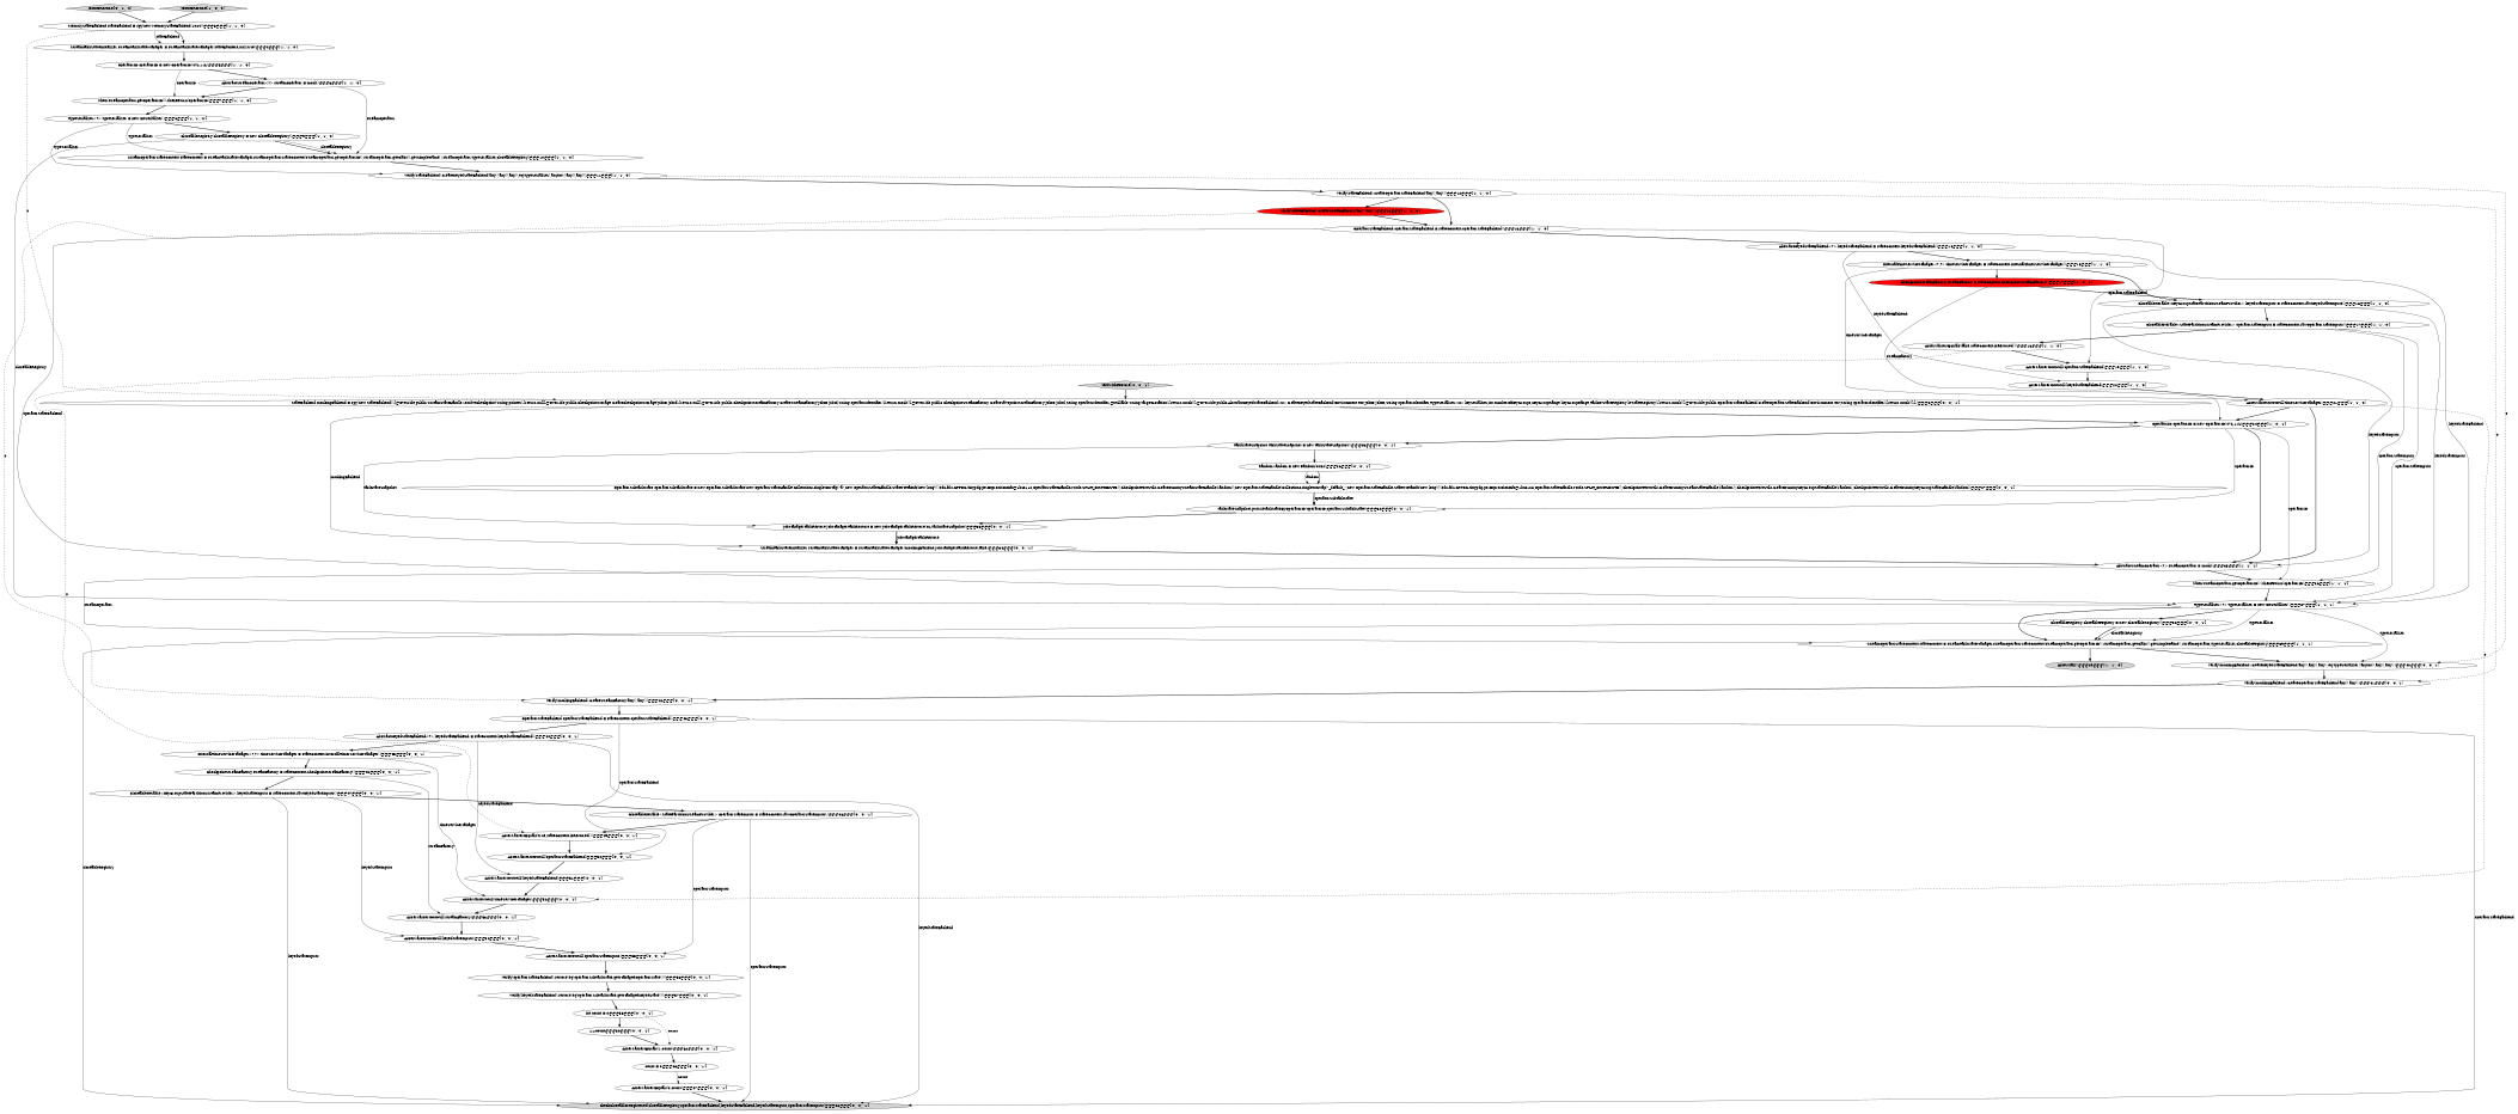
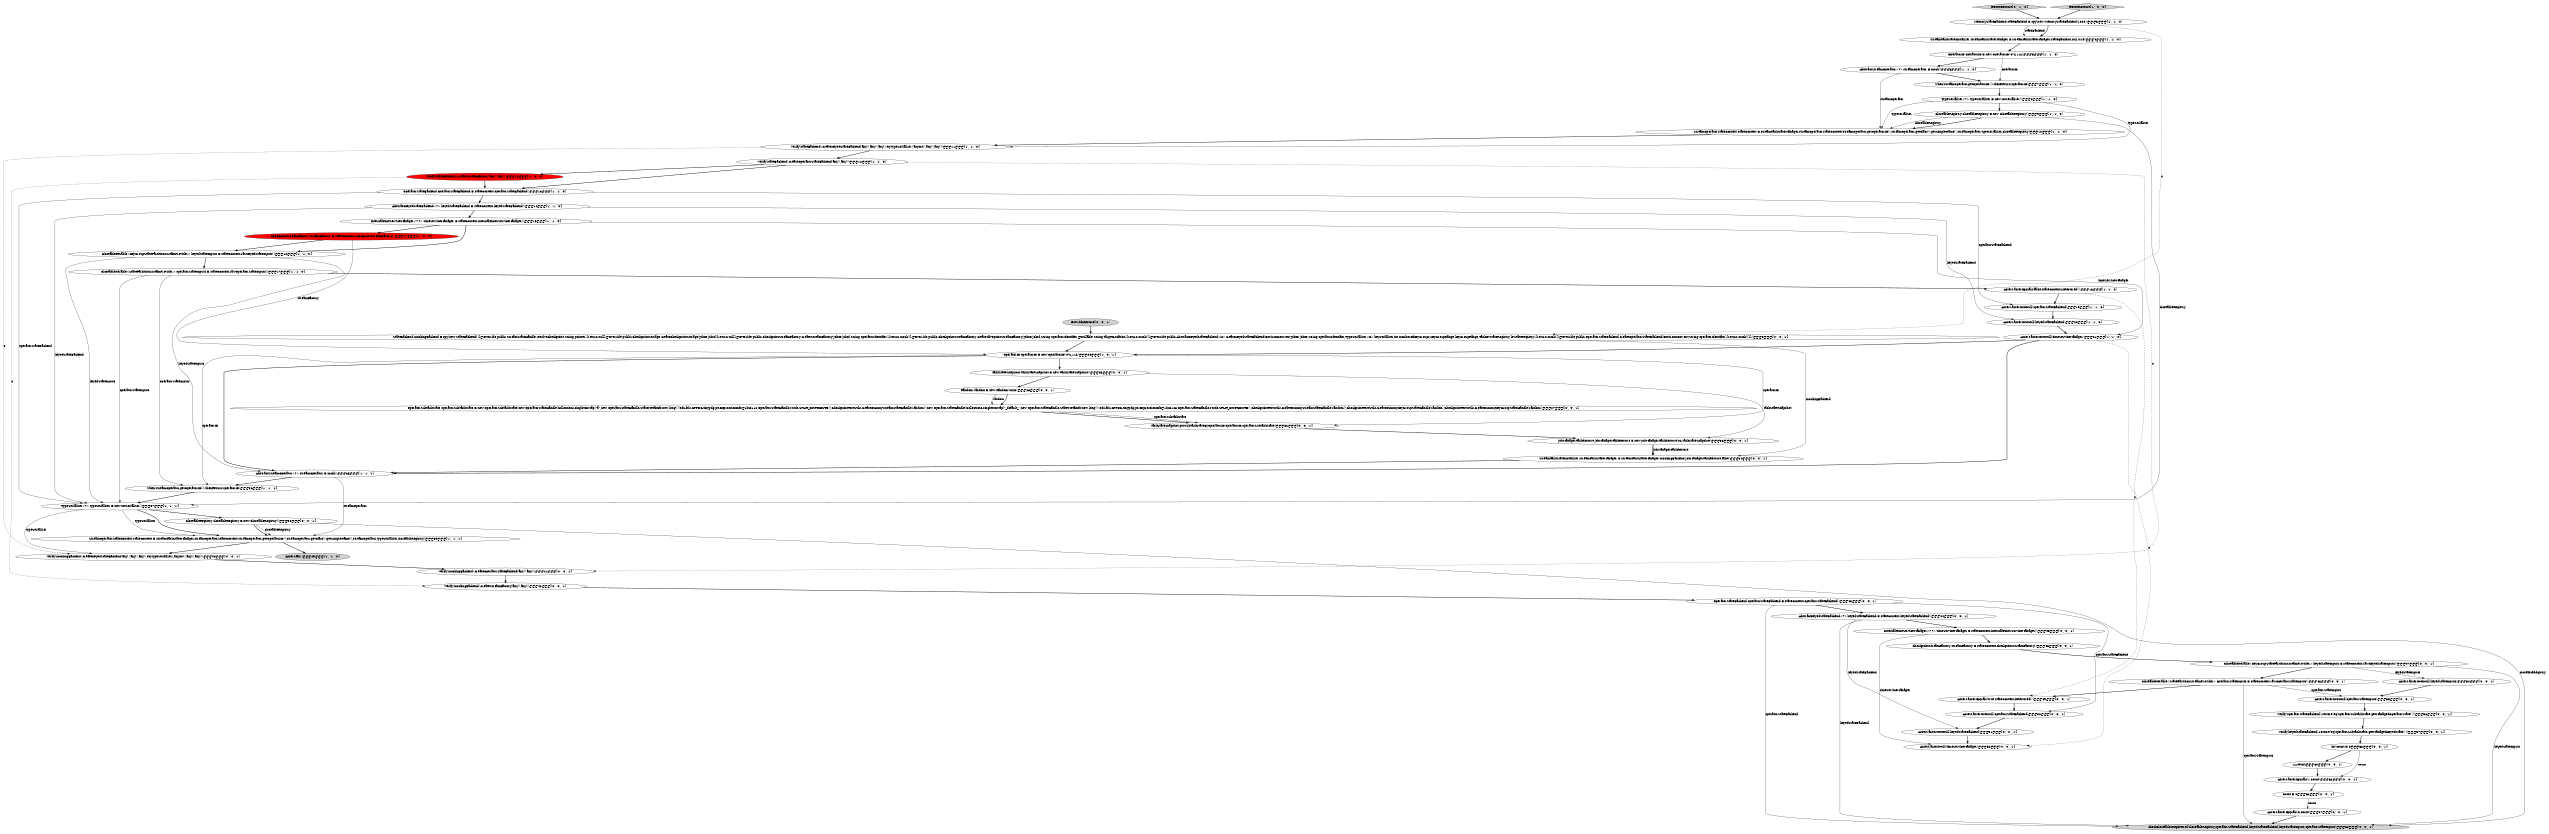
  digraph {
    node [fillcolor=white shape=ellipse style=filled]
    edge [style=bold]
    n1 [label="AbstractKeyedStateBackend<?> keyedStateBackend = stateContext.keyedStateBackend()@@@14@@@['1', '1', '0']"]
    n2 [label="TypeSerializer<?> typeSerializer = new IntSerializer()@@@37@@@['1', '1', '1']"]
    n3 [label="InternalTimeServiceManager<?,?> timeServiceManager = stateContext.internalTimerServiceManager()@@@15@@@['1', '1', '0']"]
    n4 [label="Assert.assertNotNull(keyedStateBackend)@@@20@@@['1', '1', '0']"]
    n5 [label="StreamOperatorStateContext stateContext = streamTaskStateManager.streamOperatorStateContext(streamOperator.getOperatorID(),streamOperator.getClass().getSimpleName(),streamOperator,typeSerializer,closeableRegistry)@@@39@@@['1', '1', '1']"]
    n6 [label="CloseableRegistry closeableRegistry = new CloseableRegistry()@@@38@@@['0', '0', '1']"]
    n7 [label="verify(mockingBackend).createKeyedStateBackend(any(),any(),any(),eq(typeSerializer),anyInt(),any(),any())@@@40@@@['0', '0', '1']"]
    n8 [fillcolor=red label="CheckpointStreamFactory streamFactory = stateContext.checkpointStreamFactory()@@@17@@@['1', '0', '0']"]
    n9 [label="CloseableIterable<KeyGroupStatePartitionStreamProvider> keyedStateInputs = stateContext.rawKeyedStateInputs()@@@16@@@['1', '1', '0']"]
    n10 [label="Assert.assertNotNull(timeServiceManager)@@@21@@@['1', '1', '0']"]
    n11 [label="StreamOperatorStateContext stateContext = streamTaskStateManager.streamOperatorStateContext(streamOperator.getOperatorID(),streamOperator.getClass().getSimpleName(),streamOperator,typeSerializer,closeableRegistry)@@@10@@@['1', '1', '0']"]
    n12 [label="verify(stateBackend).createKeyedStateBackend(any(),any(),any(),eq(typeSerializer),anyInt(),any(),any())@@@11@@@['1', '1', '0']"]
    n13 [label="verify(stateBackend).createOperatorStateBackend(any(),any())@@@12@@@['1', '1', '0']"]
    n14 [label="Assert.assertEquals(3,count)@@@67@@@['0', '0', '1']"]
    n15 [fillcolor=lightgray label="checkCloseablesRegistered(closeableRegistry,operatorStateBackend,keyedStateBackend,keyedStateInputs,operatorStateInputs)@@@68@@@['0', '0', '1']"]
    n16 [label="verify(mockingBackend).createStreamFactory(any(),any())@@@42@@@['0', '0', '1']"]
    n17 [label="OperatorStateBackend operatorStateBackend = stateContext.operatorStateBackend()@@@43@@@['0', '0', '1']"]
    n18 [label="AbstractKeyedStateBackend<?> keyedStateBackend = stateContext.keyedStateBackend()@@@44@@@['0', '0', '1']"]
    n19 [label="Assert.assertNotNull(operatorStateBackend)@@@50@@@['0', '0', '1']"]
    n20 [label="CheckpointStreamFactory streamFactory = stateContext.checkpointStreamFactory()@@@46@@@['0', '0', '1']"]
-   n21 [label="Assert.assertNotNull(streamFactory)@@@53@@@['0', '0', '1']"]
    n22 [label="CloseableIterable<KeyGroupStatePartitionStreamProvider> keyedStateInputs = stateContext.rawKeyedStateInputs()@@@47@@@['0', '0', '1']"]
    n23 [label="Assert.assertNotNull(keyedStateInputs)@@@54@@@['0', '0', '1']"]
    n24 [label="CloseableIterable<StatePartitionStreamProvider> operatorStateInputs = stateContext.rawOperatorStateInputs()@@@48@@@['0', '0', '1']"]
    n25 [label="AbstractStreamOperator<?> streamOperator = mock()@@@35@@@['1', '1', '1']"]
    n26 [label="when(streamOperator.getOperatorID()).thenReturn(operatorID)@@@36@@@['1', '1', '1']"]
    n27 [fillcolor=lightgray label="Assert.fail()@@@29@@@['1', '1', '0']"]
    n28 [label="MemoryStateBackend stateBackend = spy(new MemoryStateBackend(1024))@@@3@@@['1', '1', '0']"]
    n29 [label="StreamTaskStateInitializer streamTaskStateManager = streamTaskStateManager(stateBackend,null,true)@@@4@@@['1', '1', '0']"]
    n30 [label="StateBackend mockingBackend = spy(new StateBackend(){@Override public StreamStateHandle resolveCheckpoint(String pointer){return null}@Override public CheckpointStorage createCheckpointStorage(JobID jobId){return null}@Override public CheckpointStreamFactory createStreamFactory(JobID jobId,String operatorIdentifier){return mock()}@Override public CheckpointStreamFactory createSavepointStreamFactory(JobID jobId,String operatorIdentifier,@Nullable String targetLocation){return mock()}@Override public AbstractKeyedStateBackend<K> createKeyedStateBackend(Environment env,JobID jobID,String operatorIdentifier,TypeSerializer<K> keySerializer,int numberOfKeyGroups,KeyGroupRange keyGroupRange,TaskKvStateRegistry kvStateRegistry){return mock()}@Override public OperatorStateBackend createOperatorStateBackend(Environment env,String operatorIdentifier){return mock()}})@@@3@@@['0', '0', '1']"]
    n31 [label="OperatorID operatorID = new OperatorID(47L,11L)@@@5@@@['1', '1', '0']"]
    n32 [label="StreamTaskStateInitializer streamTaskStateManager = streamTaskStateManager(mockingBackend,jobManagerTaskRestore,false)@@@34@@@['0', '0', '1']"]
    n33 [label="OperatorID operatorID = new OperatorID(47L,11L)@@@24@@@['1', '0', '1']"]
    n34 [label="TaskStateSnapshot taskStateSnapshot = new TaskStateSnapshot()@@@25@@@['0', '0', '1']"]
    n35 [label="JobManagerTaskRestore jobManagerTaskRestore = new JobManagerTaskRestore(0L,taskStateSnapshot)@@@33@@@['0', '0', '1']"]
    n36 [label="Random random = new Random(0x42)@@@26@@@['0', '0', '1']"]
    n37 [label="OperatorSubtaskState operatorSubtaskState = new OperatorSubtaskState(new OperatorStateHandle(Collections.singletonMap(\"a\",new OperatorStateHandle.StateMetaInfo(new long((((edu.fdu.CPPDG.tinypdg.pe.ExpressionInfo@1bc3112,OperatorStateHandle.Mode.SPLIT_DISTRIBUTE)),CheckpointTestUtils.createDummyStreamStateHandle(random)),new OperatorStateHandle(Collections.singletonMap(\"_default_\",new OperatorStateHandle.StateMetaInfo(new long((((edu.fdu.CPPDG.tinypdg.pe.ExpressionInfo@1bc3128,OperatorStateHandle.Mode.SPLIT_DISTRIBUTE)),CheckpointTestUtils.createDummyStreamStateHandle(random)),CheckpointTestUtils.createDummyKeyGroupStateHandle(random),CheckpointTestUtils.createDummyKeyGroupStateHandle(random))@@@27@@@['0', '0', '1']"]
    n38 [label="verify(mockingBackend).createOperatorStateBackend(any(),any())@@@41@@@['0', '0', '1']"]
    n39 [label="count = 0@@@63@@@['0', '0', '1']"]
    n40 [label="CloseableRegistry closeableRegistry = new CloseableRegistry()@@@9@@@['1', '1', '0']"]
    n41 [label="CloseableIterable<StatePartitionStreamProvider> operatorStateInputs = stateContext.rawOperatorStateInputs()@@@17@@@['1', '1', '0']"]
    n42 [label="taskStateSnapshot.putSubtaskStateByOperatorID(operatorID,operatorSubtaskState)@@@32@@@['0', '0', '1']"]
    n43 [label="Assert.assertEquals(false,stateContext.isRestored())@@@18@@@['1', '1', '0']"]
    n44 [label="Assert.assertEquals(true,stateContext.isRestored())@@@49@@@['0', '0', '1']"]
    n45 [label="Assert.assertNotNull(operatorStateBackend)@@@19@@@['1', '1', '0']"]
-   n46 [fillcolor=lightgray label="testWithRestore['0', '0', '1']" shape=diamond]
+   n46 [fillcolor=lightgray label="testWithRestore['0', '0', '1']"]
    n47 [fillcolor=red label="verify(stateBackend).createStreamFactory(any(),any())@@@13@@@['1', '0', '0']"]
    n48 [label="OperatorStateBackend operatorStateBackend = stateContext.operatorStateBackend()@@@13@@@['1', '1', '0']"]
    n49 [label="Assert.assertNull(timeServiceManager)@@@52@@@['0', '0', '1']"]
    n50 [label="Assert.assertEquals(1,count)@@@62@@@['0', '0', '1']"]
    n51 [label="++count@@@60@@@['0', '0', '1']"]
    n52 [label="Assert.assertNotNull(operatorStateInputs)@@@55@@@['0', '0', '1']"]
    n53 [label="verify(operatorStateBackend).restore(eq(operatorSubtaskState.getManagedOperatorState()))@@@56@@@['0', '0', '1']"]
    n54 [label="verify(keyedStateBackend).restore(eq(operatorSubtaskState.getManagedKeyedState()))@@@57@@@['0', '0', '1']"]
    n55 [label="TypeSerializer<?> typeSerializer = new IntSerializer()@@@8@@@['1', '1', '0']"]
    n56 [fillcolor=lightgray label="testNoRestore['0', '1', '0']" shape=diamond]
    n57 [label="InternalTimeServiceManager<?,?> timeServiceManager = stateContext.internalTimerServiceManager()@@@45@@@['0', '0', '1']"]
    n58 [label="Assert.assertNotNull(keyedStateBackend)@@@51@@@['0', '0', '1']"]
    n59 [fillcolor=lightgray label="testNoRestore['1', '0', '0']" shape=diamond]
    n60 [label="AbstractStreamOperator<?> streamOperator = mock()@@@6@@@['1', '1', '0']"]
    n61 [label="when(streamOperator.getOperatorID()).thenReturn(operatorID)@@@7@@@['1', '1', '0']"]
    n62 [label="int count = 0@@@58@@@['0', '0', '1']"]
    n1 -> n2 [label=keyedStateBackend style=solid]
    n1 -> n3
    n1 -> n4 [label=keyedStateBackend style=solid]
    n2 -> n5 [label=typeSerializer style=solid]
    n2 -> n5
    n2 -> n6
    n2 -> n7 [label=typeSerializer style=solid]
    n3 -> n8
    n3 -> n9
    n3 -> n10 [label=timeServiceManager style=solid]
    n4 -> n10
    n5 -> n7
    n5 -> n27
    n6 -> n5 [label=closeableRegistry style=solid]
    n6 -> n5
    n6 -> n15 [label=closeableRegistry style=solid]
    n7 -> n38
    n8 -> n9
    n8 -> n33 [label=streamFactory style=solid]
    n9 -> n2 [label=keyedStateInputs style=solid]
    n9 -> n25 [label=keyedStateInputs style=solid]
    n9 -> n41
    n10 -> n25
    n10 -> n33
    n10 -> n49 [label=0 style=dashed]
    n11 -> n12
    n12 -> n7 [label=0 style=dashed]
    n12 -> n13
    n13 -> n38 [label=0 style=dashed]
    n13 -> n47
    n13 -> n48
    n14 -> n15
    n16 -> n17
    n17 -> n15 [label=operatorStateBackend style=solid]
    n17 -> n18
    n17 -> n19 [label=operatorStateBackend style=solid]
    n18 -> n15 [label=keyedStateBackend style=solid]
    n18 -> n57
    n18 -> n58 [label=keyedStateBackend style=solid]
    n19 -> n58
-   n20 -> n21 [label=streamFactory style=solid]
    n20 -> n22
-   n21 -> n23
    n22 -> n15 [label=keyedStateInputs style=solid]
    n22 -> n23 [label=keyedStateInputs style=solid]
    n22 -> n24
    n23 -> n52
    n24 -> n15 [label=operatorStateInputs style=solid]
    n24 -> n44
    n24 -> n52 [label=operatorStateInputs style=solid]
    n25 -> n5 [label=streamOperator style=solid]
    n25 -> n26
    n26 -> n2
    n28 -> n29
    n28 -> n29 [label=stateBackend style=solid]
    n28 -> n30 [label=0 style=dashed]
    n29 -> n31
    n30 -> n32 [label=mockingBackend style=solid]
    n30 -> n33
    n31 -> n60
    n31 -> n61 [label=operatorID style=solid]
    n32 -> n25
    n33 -> n25
    n33 -> n26 [label=operatorID style=solid]
    n33 -> n34
    n33 -> n42 [label=operatorID style=solid]
    n34 -> n35 [label=taskStateSnapshot style=solid]
    n34 -> n36
    n35 -> n32
    n35 -> n32 [label=jobManagerTaskRestore style=solid]
    n36 -> n37
    n36 -> n37 [label=random style=solid]
    n37 -> n42
    n37 -> n42 [label=operatorSubtaskState style=solid]
    n38 -> n16
    n39 -> n14 [label=count style=solid]
    n40 -> n2 [label=closeableRegistry style=solid]
    n40 -> n11
    n40 -> n11 [label=closeableRegistry style=solid]
    n41 -> n2 [label=operatorStateInputs style=solid]
    n41 -> n26 [label=operatorStateInputs style=solid]
    n41 -> n43
    n42 -> n35
    n43 -> n44 [label=0 style=dashed]
    n43 -> n45
    n44 -> n19
    n45 -> n4
    n46 -> n30
    n47 -> n16 [label=0 style=dashed]
    n47 -> n48
    n48 -> n1
    n48 -> n2 [label=operatorStateBackend style=solid]
    n48 -> n45 [label=operatorStateBackend style=solid]
-   n49 -> n21
    n50 -> n39
    n51 -> n50
    n52 -> n53
    n53 -> n54
    n54 -> n62
    n55 -> n11 [label=typeSerializer style=solid]
    n55 -> n12 [label=typeSerializer style=solid]
    n55 -> n40
    n56 -> n28
    n57 -> n20
    n57 -> n49 [label=timeServiceManager style=solid]
    n58 -> n49
    n59 -> n28
    n60 -> n11 [label=streamOperator style=solid]
    n60 -> n61
    n61 -> n55
-   n62 -> n50 [label=count style=dashed]
+   n62 -> n50 [label=count style=solid]
    n62 -> n51
  }
